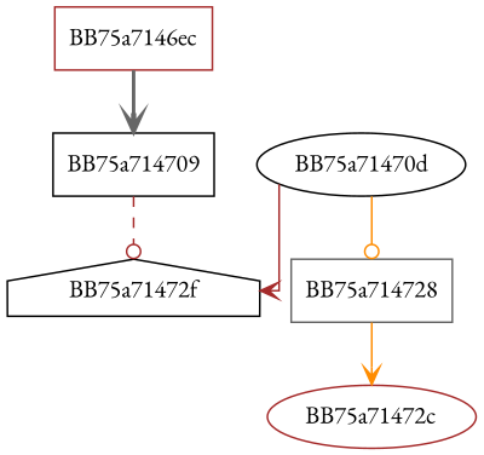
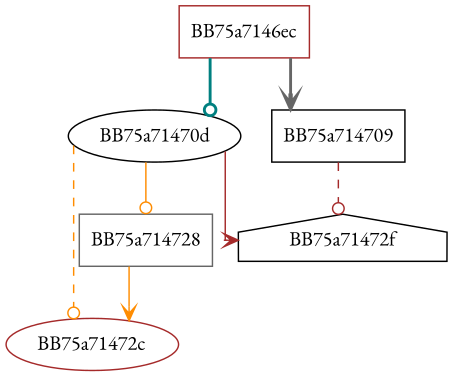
  digraph {
    fontname="EB Garamond"
    splines=ortho
    node [color=black fontname="EB Garamond" shape=box]
    edge [arrowhead=odot color=darkorange fontname="EB Garamond" style=solid]
    BB75a7146ec [color=brown]
    BB75a71470d [shape=ellipse]
    BB75a714709
    BB75a71472c [color=brown shape=ellipse]
    BB75a714728 [color=gray40]
    BB75a71472f [shape=house]
+   BB75a7146ec -> BB75a71470d [color=teal style=bold]
    BB75a7146ec -> BB75a714709 [arrowhead=vee color=gray40 style=bold]
+   BB75a71470d -> BB75a71472c [style=dashed]
    BB75a71470d -> BB75a714728
    BB75a71470d -> BB75a71472f [arrowhead=vee color=brown]
    BB75a714709 -> BB75a71472f [color=brown style=dashed]
    BB75a714728 -> BB75a71472c [arrowhead=vee]
  }
